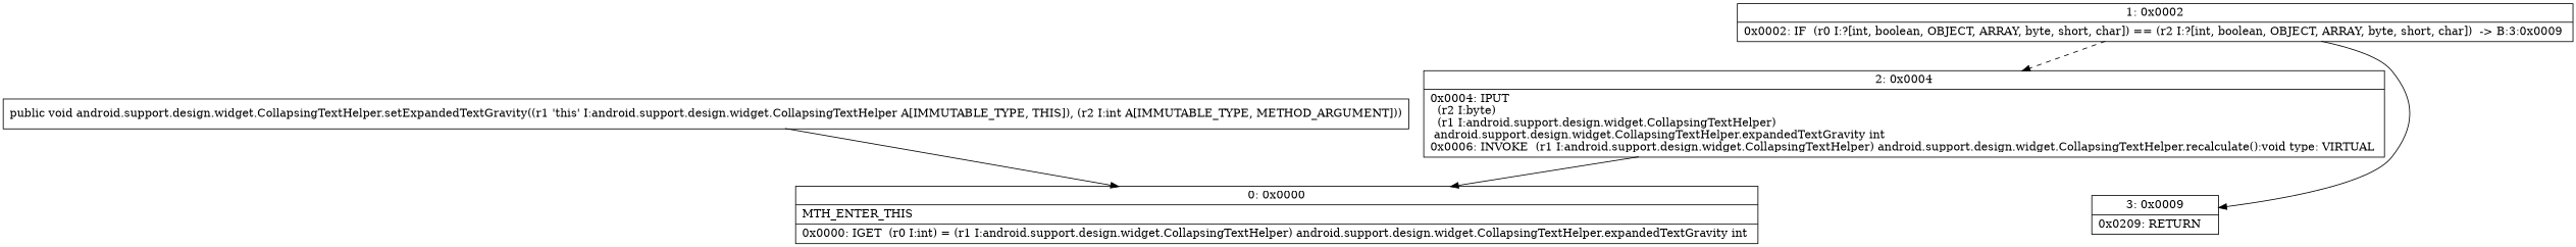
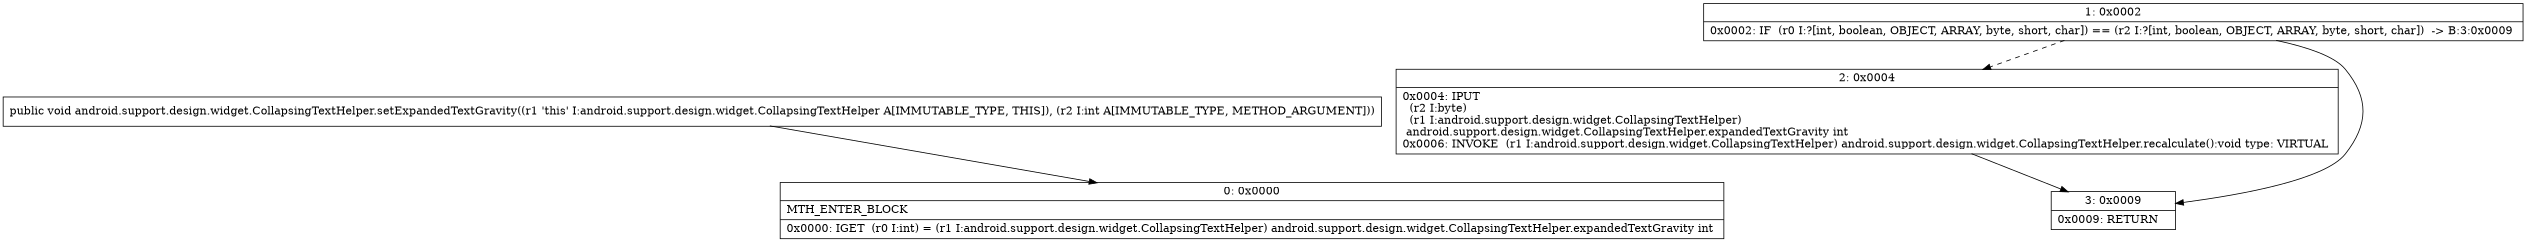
  digraph {
    node [shape=record]
-   n1 [label="{0\:\ 0x0000|MTH_ENTER_THIS\l|0x0000: IGET  (r0 I:int) = (r1 I:android.support.design.widget.CollapsingTextHelper) android.support.design.widget.CollapsingTextHelper.expandedTextGravity int \l}"]
+   n1 [label="{0\:\ 0x0000|MTH_ENTER_BLOCK\l|0x0000: IGET  (r0 I:int) = (r1 I:android.support.design.widget.CollapsingTextHelper) android.support.design.widget.CollapsingTextHelper.expandedTextGravity int \l}"]
    n2 [label="{1\:\ 0x0002|0x0002: IF  (r0 I:?[int, boolean, OBJECT, ARRAY, byte, short, char]) == (r2 I:?[int, boolean, OBJECT, ARRAY, byte, short, char])  \-\> B:3:0x0009 \l}"]
    n3 [label="{2\:\ 0x0004|0x0004: IPUT  \l  (r2 I:byte)\l  (r1 I:android.support.design.widget.CollapsingTextHelper)\l android.support.design.widget.CollapsingTextHelper.expandedTextGravity int \l0x0006: INVOKE  (r1 I:android.support.design.widget.CollapsingTextHelper) android.support.design.widget.CollapsingTextHelper.recalculate():void type: VIRTUAL \l}"]
-   n4 [label="{3\:\ 0x0009|0x0209: RETURN   \l}"]
+   n4 [label="{3\:\ 0x0009|0x0009: RETURN   \l}"]
    n5 [label="{public void android.support.design.widget.CollapsingTextHelper.setExpandedTextGravity((r1 'this' I:android.support.design.widget.CollapsingTextHelper A[IMMUTABLE_TYPE, THIS]), (r2 I:int A[IMMUTABLE_TYPE, METHOD_ARGUMENT])) }"]
    n2 -> n3 [style=dashed]
    n2 -> n4
-   n3 -> n1
+   n3 -> n4
    n5 -> n1
  }
